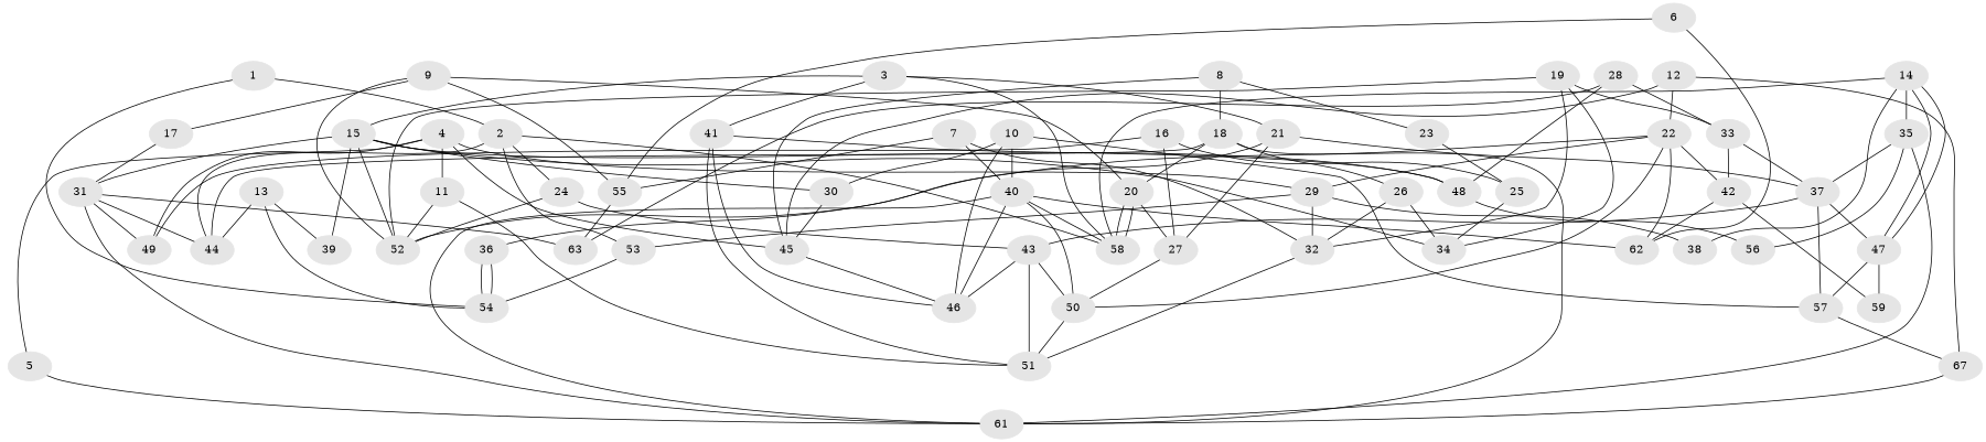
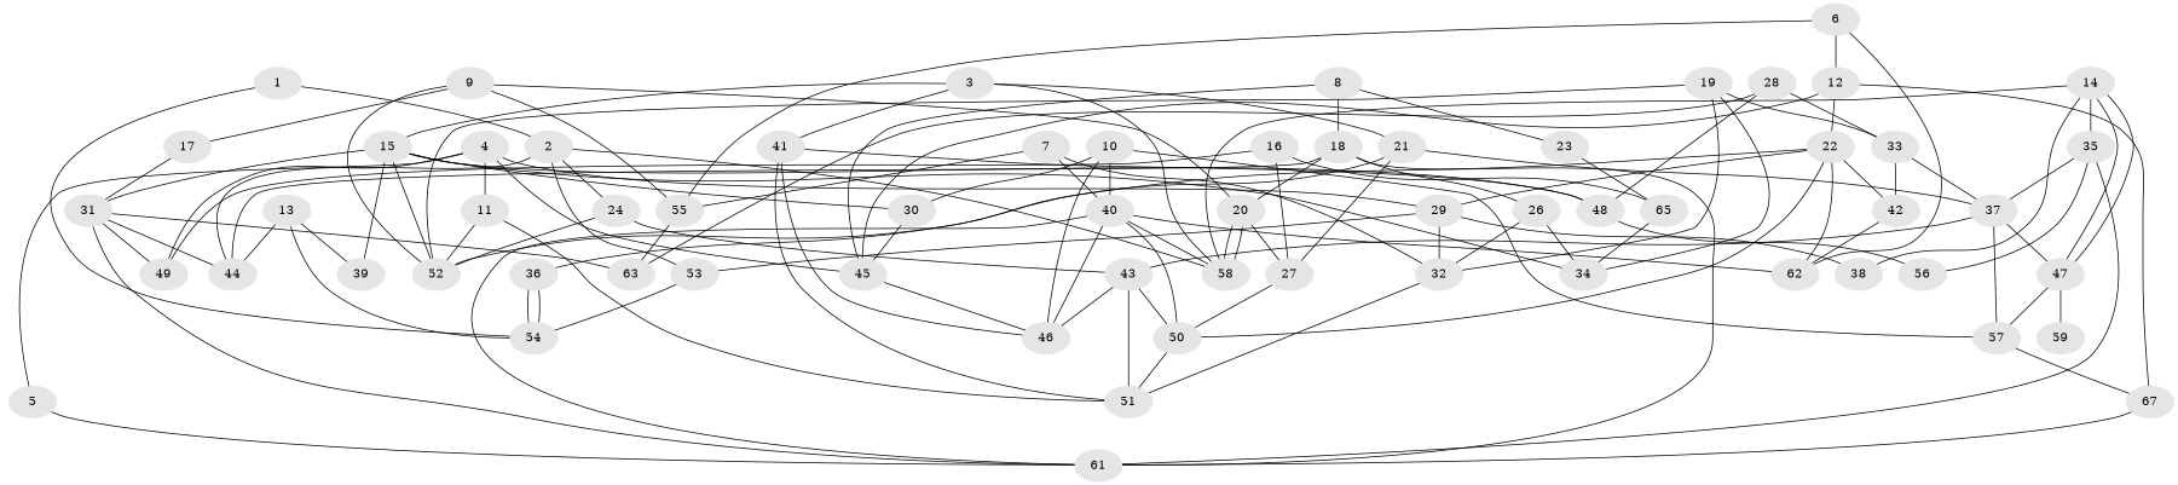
  graph {
    node [color=gray90 style=filled]
    1
    2
    54
    24
    44
    53
    58
    52
    43
    3
    15
    21
    41
    30
    39
    31
    34
    48
    27
    36
    37
    46
    51
    4
    5
    11
    29
    45
    49
    61
    32
    38
    6
    12
    55
    62
    22
    n38 [label=67]
    63
    7
    40
    50
    8
    18
    23
    20
    26
-   25
+   25 [label=65]
    9
    17
    10
    57
    42
    13
    14
    35
    47
    56
    59
    16
    19
    33
    28
    1 -- 2
    1 -- 54
    2 -- 24
    2 -- 44
    2 -- 53
    2 -- 58
    24 -- 52
    24 -- 43
    53 -- 54
    43 -- 46
    43 -- 51
    43 -- 50
    3 -- 58
    3 -- 15
    3 -- 21
    3 -- 41
    15 -- 52
    15 -- 30
    15 -- 39
    15 -- 31
    15 -- 34
    15 -- 48
    21 -- 27
    21 -- 36
    21 -- 37
    41 -- 48
    41 -- 46
    41 -- 51
    30 -- 45
    31 -- 44
    31 -- 49
    31 -- 61
    31 -- 63
    48 -- 56
    27 -- 50
    36 -- 54
    36 -- 54
    37 -- 43
    37 -- 57
    37 -- 47
    4 -- 5
    4 -- 11
    4 -- 29
    4 -- 45
    4 -- 49
    5 -- 61
    11 -- 52
    11 -- 51
    29 -- 53
    29 -- 32
    29 -- 38
    45 -- 46
    32 -- 51
+   6 -- 12
    6 -- 55
    6 -- 62
    12 -- 45
    12 -- 22
    12 -- n38
    55 -- 63
    22 -- 52
    22 -- 29
    22 -- 62
    22 -- 50
    22 -- 42
    n38 -- 61
    7 -- 32
    7 -- 55
    7 -- 40
    40 -- 58
    40 -- 46
    40 -- 61
    40 -- 62
    40 -- 50
    50 -- 51
    8 -- 45
    8 -- 18
    8 -- 23
    18 -- 44
    18 -- 61
    18 -- 20
    18 -- 26
    23 -- 25
    20 -- 58
    20 -- 58
    20 -- 27
    26 -- 34
    26 -- 32
    25 -- 34
    9 -- 52
    9 -- 55
    9 -- 20
    9 -- 17
    17 -- 31
    10 -- 30
    10 -- 46
    10 -- 40
    10 -- 57
    57 -- n38
    42 -- 62
-   42 -- 59
    13 -- 54
    13 -- 44
    13 -- 39
    14 -- 58
    14 -- 38
    14 -- 35
    14 -- 47
    14 -- 47
    35 -- 37
    35 -- 61
    35 -- 56
    47 -- 57
    47 -- 59
    16 -- 27
    16 -- 49
    16 -- 25
    19 -- 52
    19 -- 34
    19 -- 32
    19 -- 33
    33 -- 37
    33 -- 42
    28 -- 48
    28 -- 63
    28 -- 33
  }
